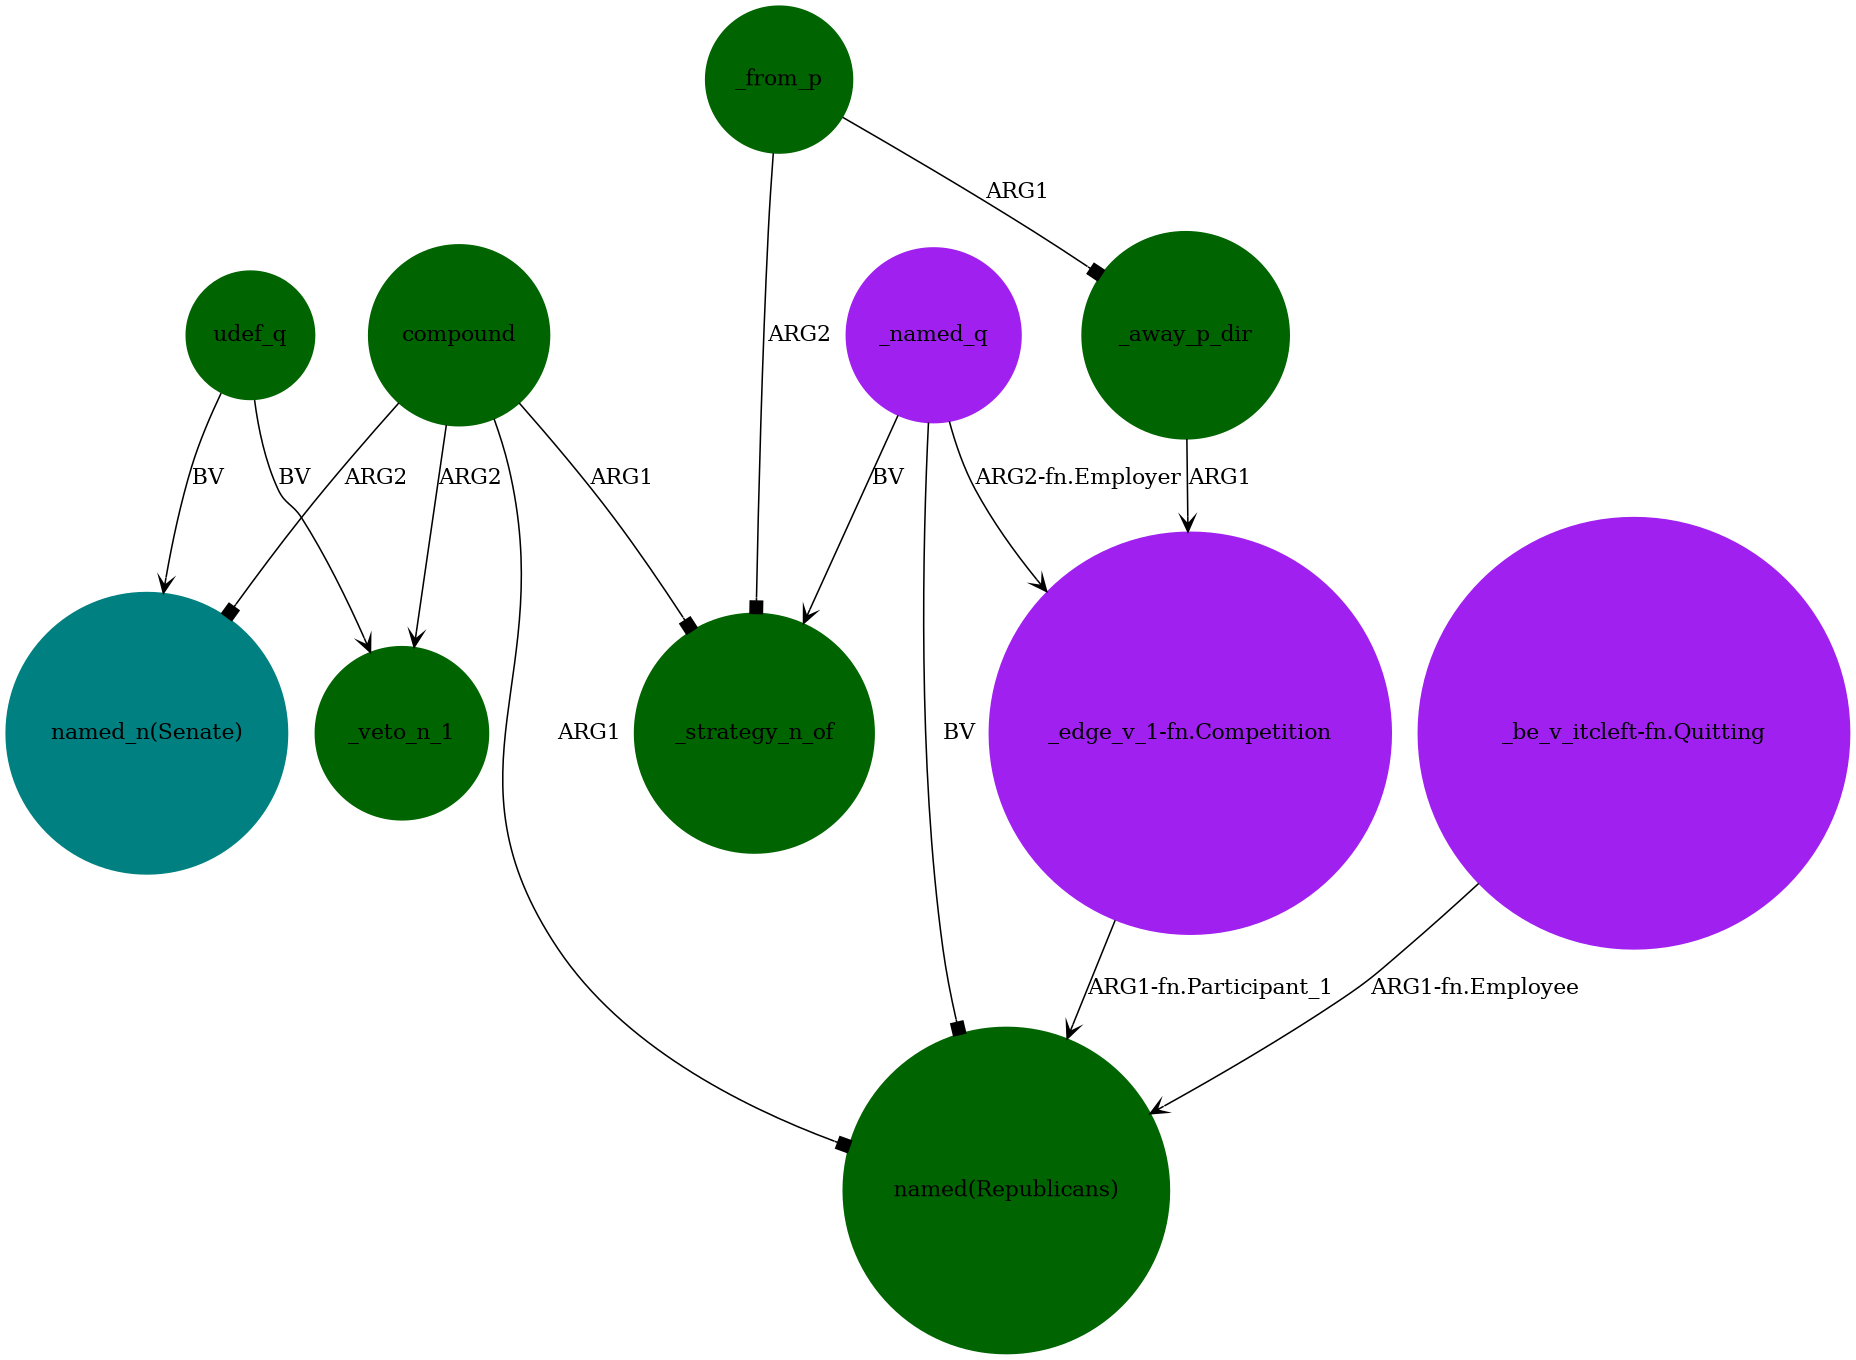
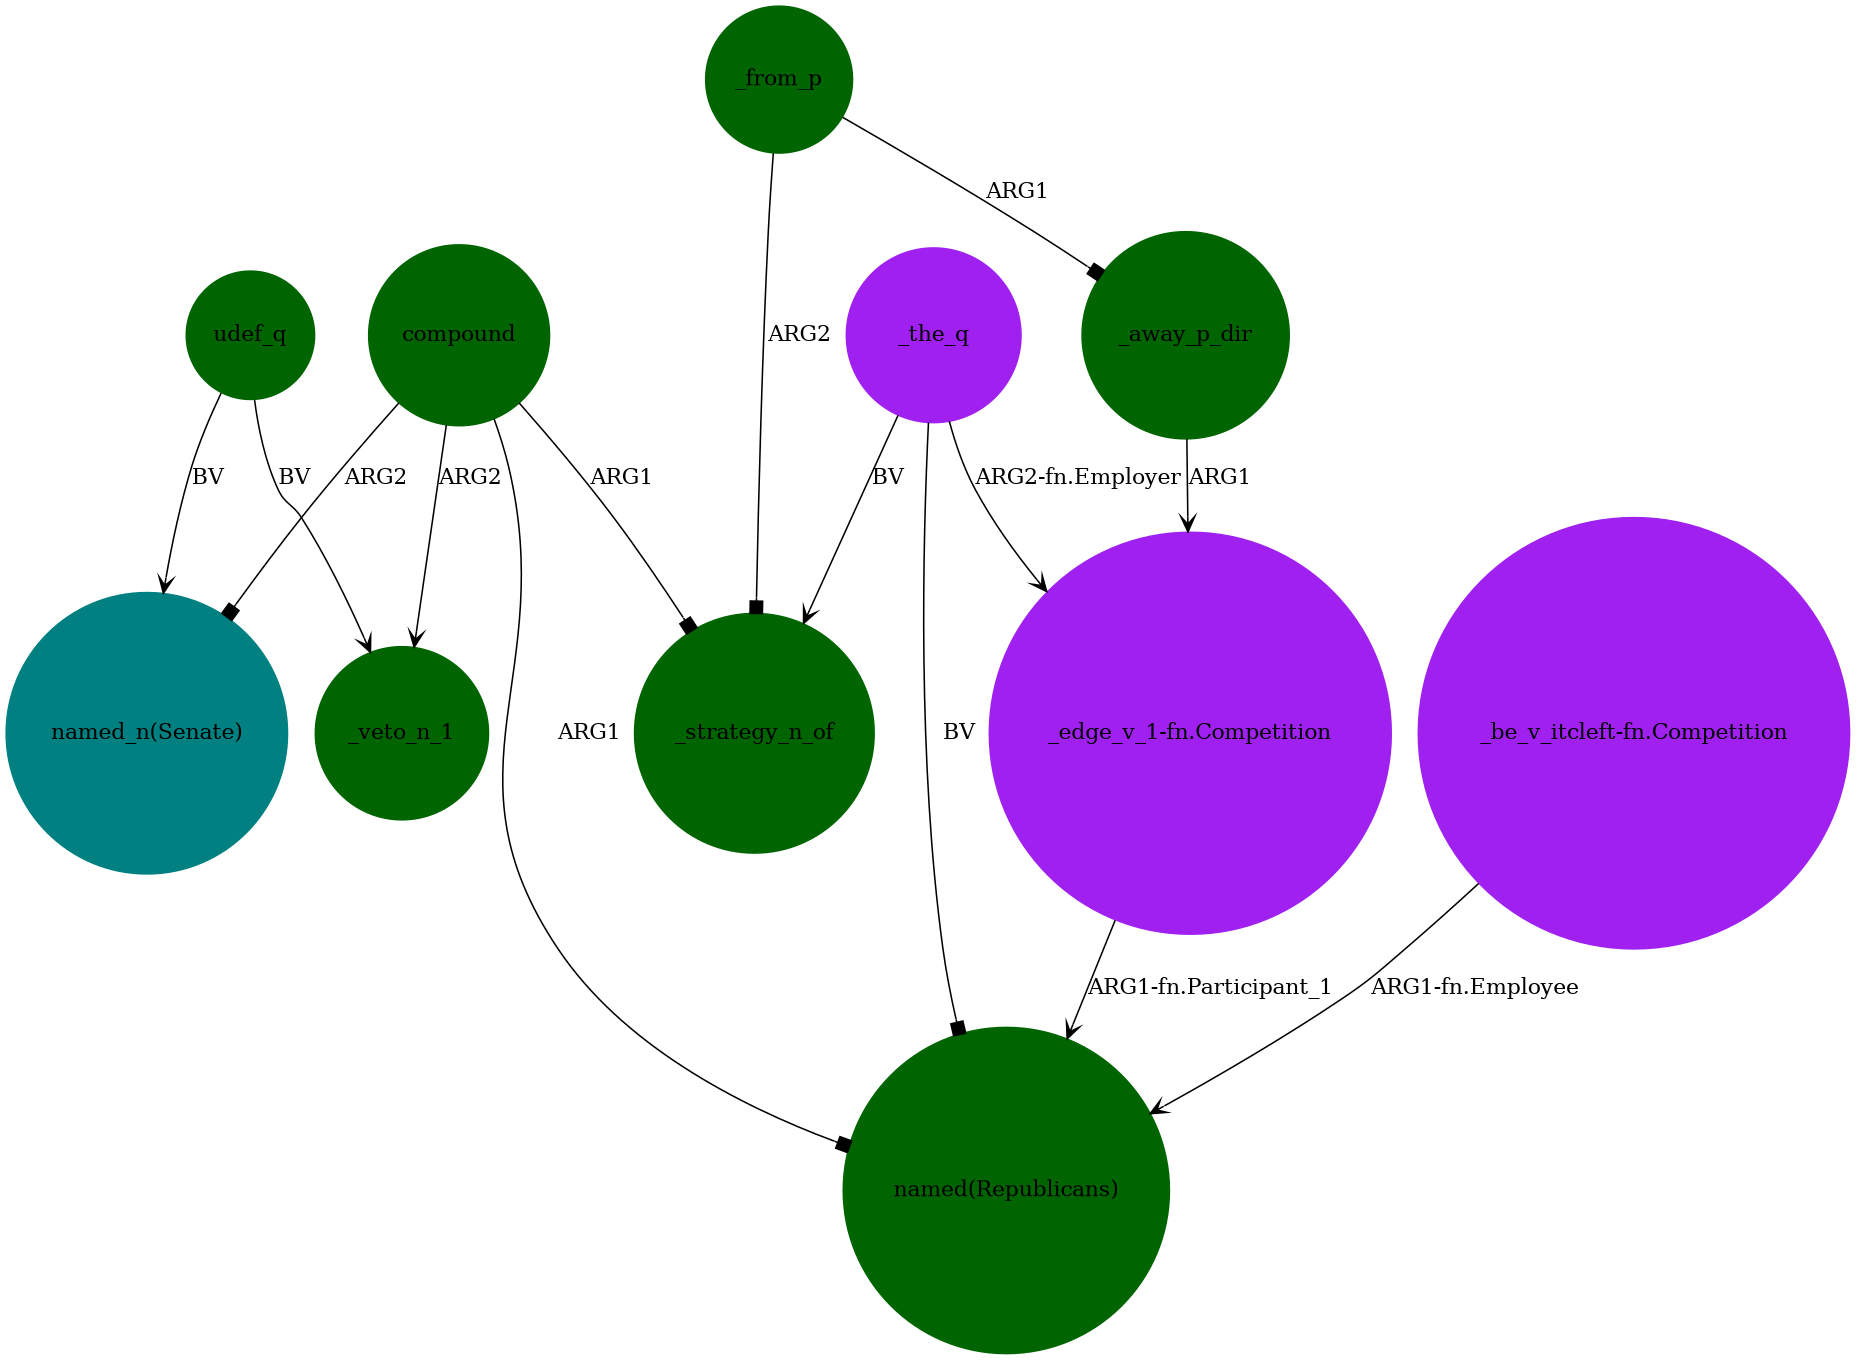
  digraph {
    node [color=darkgreen shape=circle style=filled]
    edge [arrowhead=vee]
    compound
    _veto_n_1
    "named(Republicans)"
    "named_n(Senate)" [color=teal]
    _strategy_n_of
    _from_p
    _away_p_dir
    "_edge_v_1-fn.Competition" [color=purple]
-   _the_q [color=purple label=_named_q]
+   _the_q [color=purple]
    udef_q
-   "_be_v_itcleft-fn.Quitting" [color=purple]
+   "_be_v_itcleft-fn.Quitting" [color=purple label="_be_v_itcleft-fn.Competition"]
    compound -> _veto_n_1 [label=ARG2]
    compound -> "named(Republicans)" [arrowhead=box label=ARG1]
    compound -> "named_n(Senate)" [arrowhead=box label=ARG2]
    compound -> _strategy_n_of [arrowhead=box label=ARG1]
    _from_p -> _strategy_n_of [arrowhead=box label=ARG2]
    _from_p -> _away_p_dir [arrowhead=box label=ARG1]
    _away_p_dir -> "_edge_v_1-fn.Competition" [label=ARG1]
    "_edge_v_1-fn.Competition" -> "named(Republicans)" [label="ARG1-fn.Participant_1"]
    _the_q -> "named(Republicans)" [arrowhead=box label=BV]
    _the_q -> _strategy_n_of [label=BV]
    _the_q -> "_edge_v_1-fn.Competition" [label="ARG2-fn.Employer"]
    udef_q -> _veto_n_1 [label=BV]
    udef_q -> "named_n(Senate)" [label=BV]
    "_be_v_itcleft-fn.Quitting" -> "named(Republicans)" [label="ARG1-fn.Employee"]
  }
